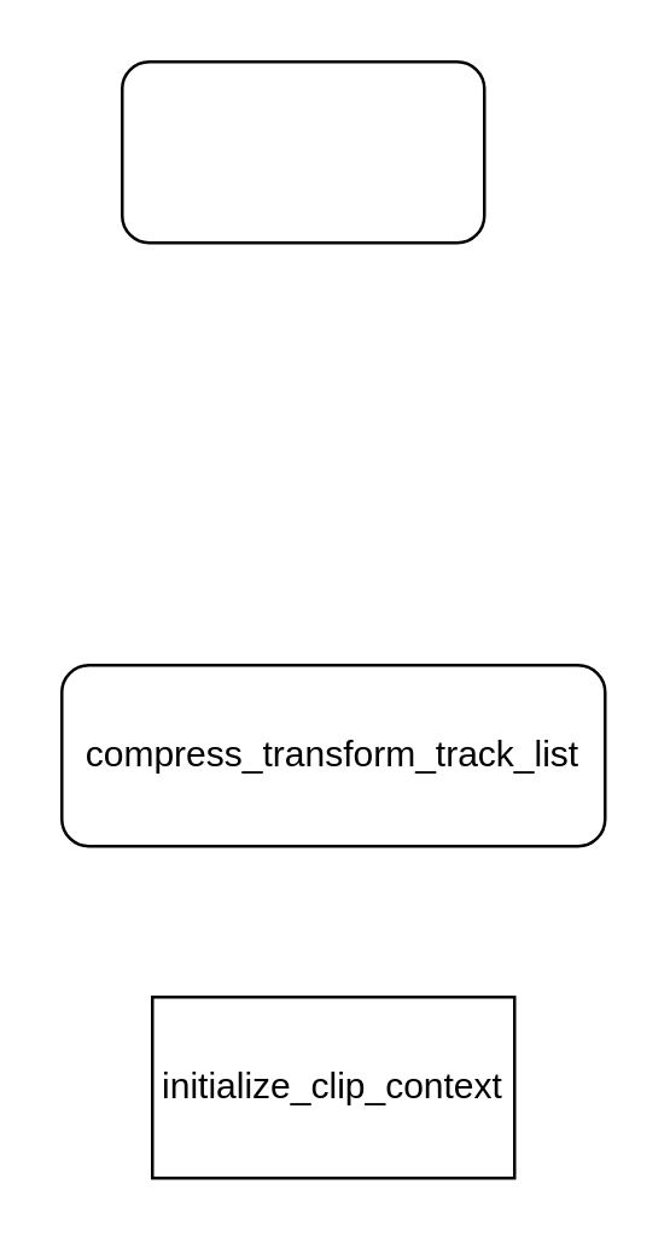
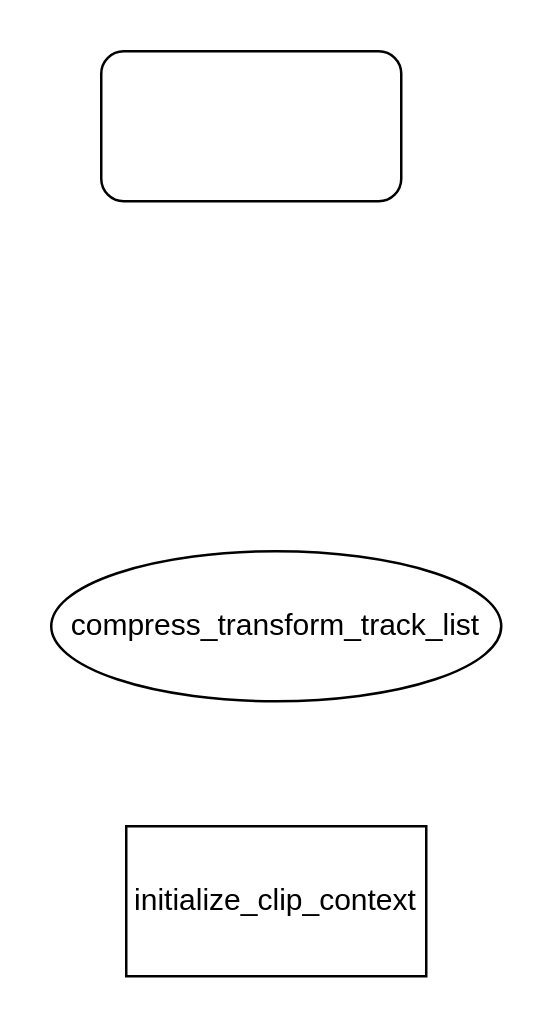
  <mxCell id="0" />
  <mxCell id="1" parent="0" />
  <mxCell id="2" value="initialize_clip_context" style="rounded=0;whiteSpace=wrap;html=1;" vertex="1" parent="1"><mxGeometry x="50" y="330" width="120" height="60" as="geometry" /></mxCell>
- <mxCell id="3" value="compress_transform_track_list" style="rounded=1;whiteSpace=wrap;html=1;" vertex="1" parent="1"><mxGeometry x="20" y="220" width="180" height="60" as="geometry" /></mxCell>
+ <mxCell id="3" value="compress_transform_track_list" style="ellipse;whiteSpace=wrap;html=1;" vertex="1" parent="1"><mxGeometry x="20" y="220" width="180" height="60" as="geometry" /></mxCell>
  <mxCell id="4" value="" style="rounded=1;whiteSpace=wrap;html=1;" vertex="1" parent="1"><mxGeometry x="40" y="20" width="120" height="60" as="geometry" /></mxCell>
